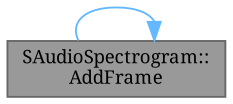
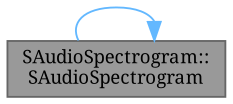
  digraph {
    rankdir=LR
    fontname="Noto Serif"
-   n1 [color=gray40 fillcolor=grey60 fontcolor=black fontname="Noto Serif" fontsize=10 height=0.2 label="SAudioSpectrogram::\lAddFrame" shape=box style=filled width=0.4]
+   n1 [color=gray40 fillcolor=grey60 fontcolor=black fontname="Noto Serif" fontsize=10 height=0.2 label="SAudioSpectrogram::\lSAudioSpectrogram" shape=box style=filled width=0.4]
    n1 -> n1 [color=steelblue1 fontname="Noto Serif" fontsize=10 labelfontname=Helvetica labelfontsize=10 style=solid]
  }
